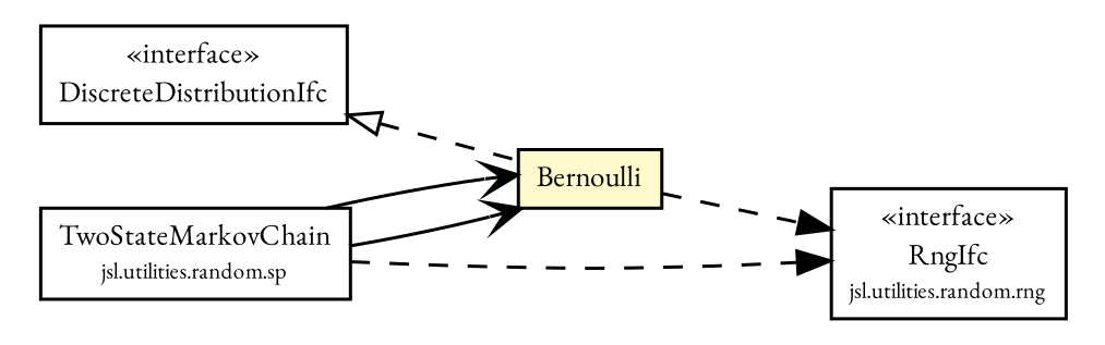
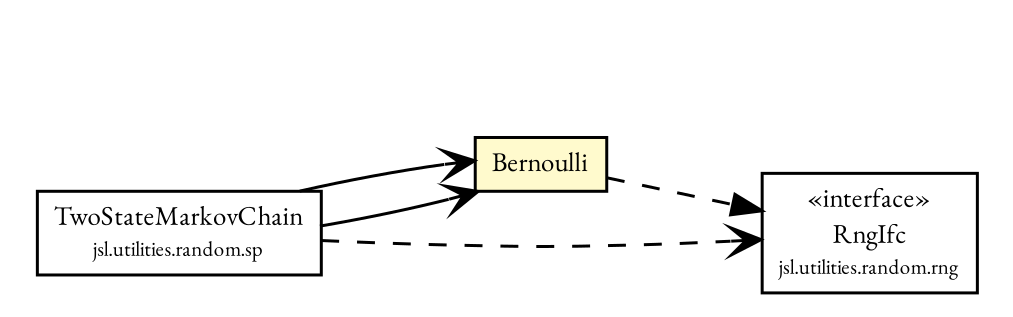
  digraph {
    fontname="EB Garamond"
    nodesep=0.25
    rankdir=LR
    ranksep=0.5
    node [fontcolor=black fontname="EB Garamond" fontsize=9.0 shape=plaintext]
    edge [arrowhead=open color=black fontcolor=black fontname="EB Garamond" fontsize=10.0 headport=p labelfontname=Helvetica labelfontsize=10 style=dashed tailport=p]
    n1 [label=<<table title="jsl.utilities.random.distributions.Bernoulli" border="0" cellborder="1" cellspacing="0" cellpadding="2" port="p" bgcolor="lemonChiffon" href="./Bernoulli.html"> 		<tr><td><table border="0" cellspacing="0" cellpadding="1"> <tr><td align="center" balign="center"> Bernoulli </td></tr> 		</table></td></tr> 		</table>>]
    n2 [label=<<table title="jsl.utilities.random.rng.RngIfc" border="0" cellborder="1" cellspacing="0" cellpadding="2" port="p" href="../rng/RngIfc.html"> 		<tr><td><table border="0" cellspacing="0" cellpadding="1"> <tr><td align="center" balign="center"> &#171;interface&#187; </td></tr> <tr><td align="center" balign="center"> RngIfc </td></tr> <tr><td align="center" balign="center"><font point-size="7.0"> jsl.utilities.random.rng </font></td></tr> 		</table></td></tr> 		</table>>]
-   n3 [label=<<table title="jsl.utilities.random.distributions.DiscreteDistributionIfc" border="0" cellborder="1" cellspacing="0" cellpadding="2" port="p" href="./DiscreteDistributionIfc.html"> 		<tr><td><table border="0" cellspacing="0" cellpadding="1"> <tr><td align="center" balign="center"> &#171;interface&#187; </td></tr> <tr><td align="center" balign="center"> DiscreteDistributionIfc </td></tr> 		</table></td></tr> 		</table>>]
    n4 [label=<<table title="jsl.utilities.random.sp.TwoStateMarkovChain" border="0" cellborder="1" cellspacing="0" cellpadding="2" port="p" href="../sp/TwoStateMarkovChain.html"> 		<tr><td><table border="0" cellspacing="0" cellpadding="1"> <tr><td align="center" balign="center"> TwoStateMarkovChain </td></tr> <tr><td align="center" balign="center"><font point-size="7.0"> jsl.utilities.random.sp </font></td></tr> 		</table></td></tr> 		</table>>]
    n1 -> n2 [arrowhead=normal]
-   n3 -> n1 [arrowtail=empty dir=back fontsize=10 arrowhead="" color="" fontcolor=""]
    n4 -> n1 [style=""]
    n4 -> n1 [style=""]
-   n4 -> n2 [arrowhead=normal]
+   n4 -> n2
  }
